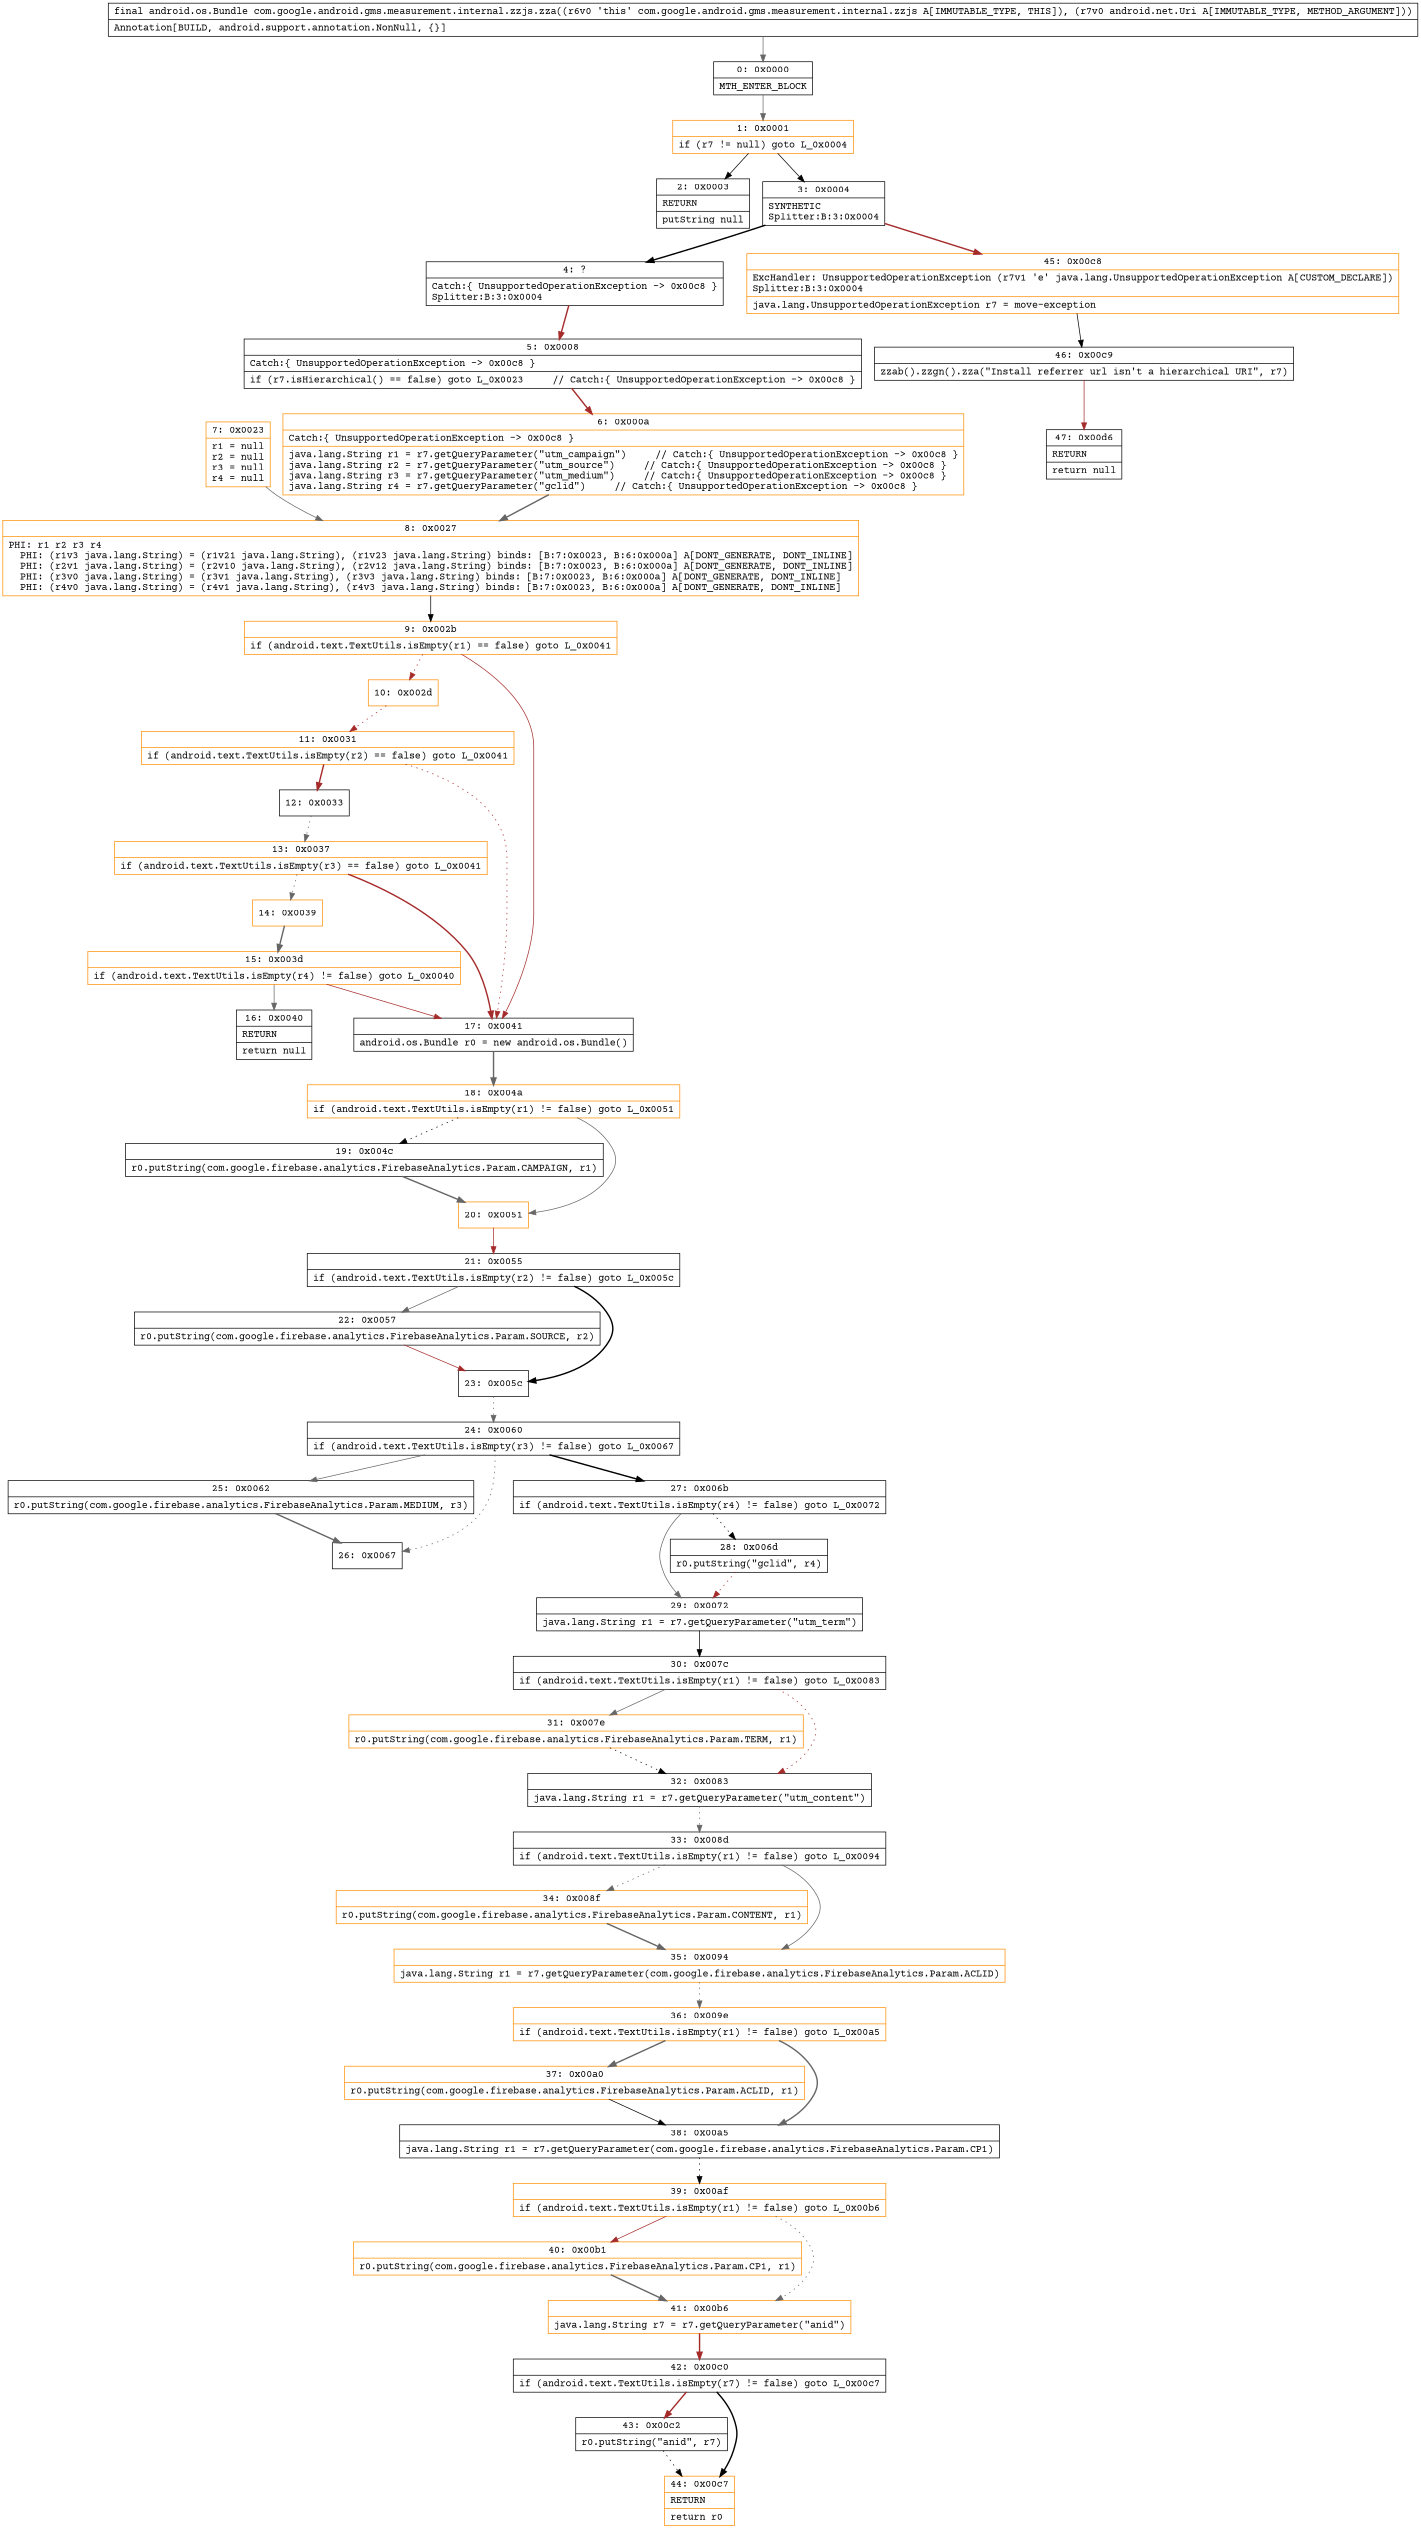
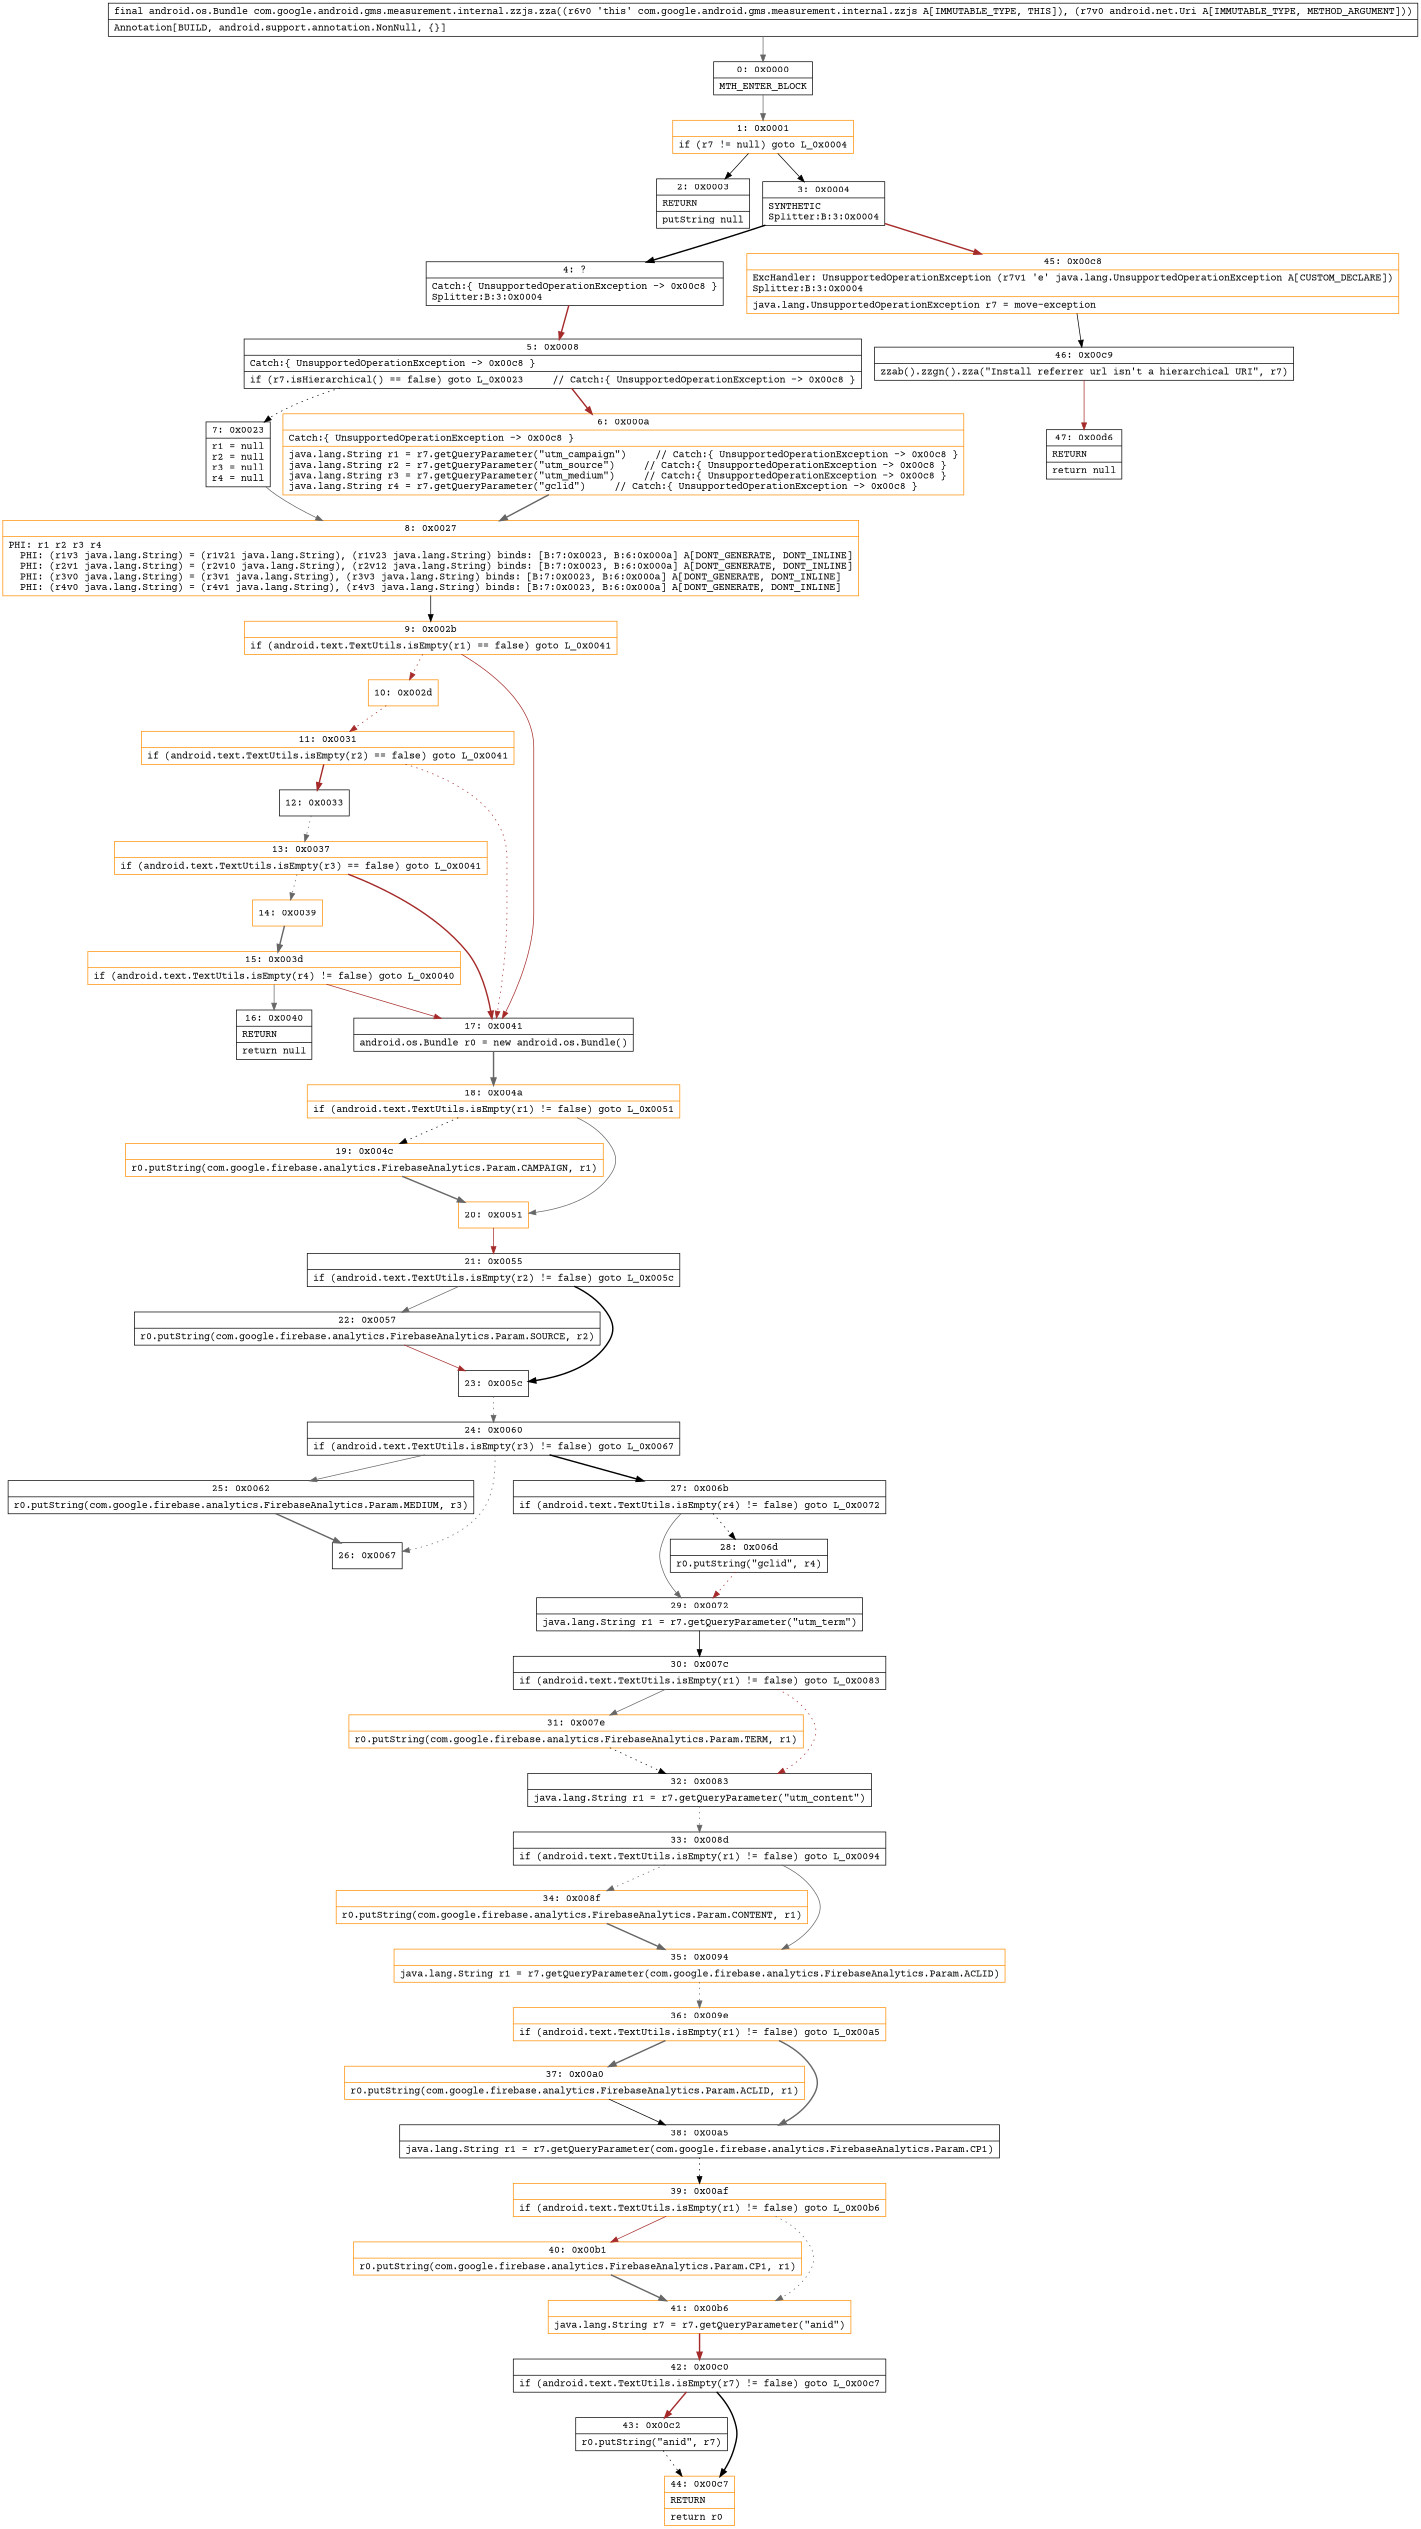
  digraph {
    fontname="Courier Prime"
    node [color=black fontname="Courier Prime" shape=record]
    edge [color=gray40 fontname="Courier Prime" style=solid]
    n1 [label="{0\:\ 0x0000|MTH_ENTER_BLOCK\l}"]
    n2 [color=darkorange label="{1\:\ 0x0001|if (r7 != null) goto L_0x0004\l}"]
    n3 [label="{2\:\ 0x0003|RETURN\l|putString null\l}"]
    n4 [label="{3\:\ 0x0004|SYNTHETIC\lSplitter:B:3:0x0004\l}"]
    n5 [label="{4\:\ ?|Catch:\{ UnsupportedOperationException \-\> 0x00c8 \}\lSplitter:B:3:0x0004\l}"]
    n6 [color=darkorange label="{45\:\ 0x00c8|ExcHandler: UnsupportedOperationException (r7v1 'e' java.lang.UnsupportedOperationException A[CUSTOM_DECLARE])\lSplitter:B:3:0x0004\l|java.lang.UnsupportedOperationException r7 = move\-exception\l}"]
    n7 [label="{5\:\ 0x0008|Catch:\{ UnsupportedOperationException \-\> 0x00c8 \}\l|if (r7.isHierarchical() == false) goto L_0x0023     \/\/ Catch:\{ UnsupportedOperationException \-\> 0x00c8 \}\l}"]
    n8 [label="{46\:\ 0x00c9|zzab().zzgn().zza(\"Install referrer url isn't a hierarchical URI\", r7)\l}"]
    n9 [color=darkorange label="{6\:\ 0x000a|Catch:\{ UnsupportedOperationException \-\> 0x00c8 \}\l|java.lang.String r1 = r7.getQueryParameter(\"utm_campaign\")     \/\/ Catch:\{ UnsupportedOperationException \-\> 0x00c8 \}\ljava.lang.String r2 = r7.getQueryParameter(\"utm_source\")     \/\/ Catch:\{ UnsupportedOperationException \-\> 0x00c8 \}\ljava.lang.String r3 = r7.getQueryParameter(\"utm_medium\")     \/\/ Catch:\{ UnsupportedOperationException \-\> 0x00c8 \}\ljava.lang.String r4 = r7.getQueryParameter(\"gclid\")     \/\/ Catch:\{ UnsupportedOperationException \-\> 0x00c8 \}\l}"]
-   n10 [color=darkorange label="{7\:\ 0x0023|r1 = null\lr2 = null\lr3 = null\lr4 = null\l}"]
+   n10 [label="{7\:\ 0x0023|r1 = null\lr2 = null\lr3 = null\lr4 = null\l}"]
    n11 [color=darkorange label="{8\:\ 0x0027|PHI: r1 r2 r3 r4 \l  PHI: (r1v3 java.lang.String) = (r1v21 java.lang.String), (r1v23 java.lang.String) binds: [B:7:0x0023, B:6:0x000a] A[DONT_GENERATE, DONT_INLINE]\l  PHI: (r2v1 java.lang.String) = (r2v10 java.lang.String), (r2v12 java.lang.String) binds: [B:7:0x0023, B:6:0x000a] A[DONT_GENERATE, DONT_INLINE]\l  PHI: (r3v0 java.lang.String) = (r3v1 java.lang.String), (r3v3 java.lang.String) binds: [B:7:0x0023, B:6:0x000a] A[DONT_GENERATE, DONT_INLINE]\l  PHI: (r4v0 java.lang.String) = (r4v1 java.lang.String), (r4v3 java.lang.String) binds: [B:7:0x0023, B:6:0x000a] A[DONT_GENERATE, DONT_INLINE]\l}"]
    n12 [color=darkorange label="{9\:\ 0x002b|if (android.text.TextUtils.isEmpty(r1) == false) goto L_0x0041\l}"]
    n13 [color=darkorange label="{10\:\ 0x002d}"]
    n14 [label="{17\:\ 0x0041|android.os.Bundle r0 = new android.os.Bundle()\l}"]
    n15 [color=darkorange label="{11\:\ 0x0031|if (android.text.TextUtils.isEmpty(r2) == false) goto L_0x0041\l}"]
    n16 [color=darkorange label="{18\:\ 0x004a|if (android.text.TextUtils.isEmpty(r1) != false) goto L_0x0051\l}"]
    n17 [label="{12\:\ 0x0033}"]
    n18 [color=darkorange label="{13\:\ 0x0037|if (android.text.TextUtils.isEmpty(r3) == false) goto L_0x0041\l}"]
    n19 [color=darkorange label="{14\:\ 0x0039}"]
    n20 [color=darkorange label="{15\:\ 0x003d|if (android.text.TextUtils.isEmpty(r4) != false) goto L_0x0040\l}"]
    n21 [label="{16\:\ 0x0040|RETURN\l|return null\l}"]
-   n22 [label="{19\:\ 0x004c|r0.putString(com.google.firebase.analytics.FirebaseAnalytics.Param.CAMPAIGN, r1)\l}"]
+   n22 [color=darkorange label="{19\:\ 0x004c|r0.putString(com.google.firebase.analytics.FirebaseAnalytics.Param.CAMPAIGN, r1)\l}"]
    n23 [color=darkorange label="{20\:\ 0x0051}"]
    n24 [label="{21\:\ 0x0055|if (android.text.TextUtils.isEmpty(r2) != false) goto L_0x005c\l}"]
    n25 [label="{22\:\ 0x0057|r0.putString(com.google.firebase.analytics.FirebaseAnalytics.Param.SOURCE, r2)\l}"]
    n26 [label="{23\:\ 0x005c}"]
    n27 [label="{24\:\ 0x0060|if (android.text.TextUtils.isEmpty(r3) != false) goto L_0x0067\l}"]
    n28 [label="{25\:\ 0x0062|r0.putString(com.google.firebase.analytics.FirebaseAnalytics.Param.MEDIUM, r3)\l}"]
    n29 [label="{26\:\ 0x0067}"]
    n30 [label="{27\:\ 0x006b|if (android.text.TextUtils.isEmpty(r4) != false) goto L_0x0072\l}"]
    n31 [label="{28\:\ 0x006d|r0.putString(\"gclid\", r4)\l}"]
    n32 [label="{29\:\ 0x0072|java.lang.String r1 = r7.getQueryParameter(\"utm_term\")\l}"]
    n33 [label="{30\:\ 0x007c|if (android.text.TextUtils.isEmpty(r1) != false) goto L_0x0083\l}"]
    n34 [color=darkorange label="{31\:\ 0x007e|r0.putString(com.google.firebase.analytics.FirebaseAnalytics.Param.TERM, r1)\l}"]
    n35 [label="{32\:\ 0x0083|java.lang.String r1 = r7.getQueryParameter(\"utm_content\")\l}"]
    n36 [label="{33\:\ 0x008d|if (android.text.TextUtils.isEmpty(r1) != false) goto L_0x0094\l}"]
    n37 [color=darkorange label="{34\:\ 0x008f|r0.putString(com.google.firebase.analytics.FirebaseAnalytics.Param.CONTENT, r1)\l}"]
    n38 [color=darkorange label="{35\:\ 0x0094|java.lang.String r1 = r7.getQueryParameter(com.google.firebase.analytics.FirebaseAnalytics.Param.ACLID)\l}"]
    n39 [color=darkorange label="{36\:\ 0x009e|if (android.text.TextUtils.isEmpty(r1) != false) goto L_0x00a5\l}"]
    n40 [color=darkorange label="{37\:\ 0x00a0|r0.putString(com.google.firebase.analytics.FirebaseAnalytics.Param.ACLID, r1)\l}"]
    n41 [label="{38\:\ 0x00a5|java.lang.String r1 = r7.getQueryParameter(com.google.firebase.analytics.FirebaseAnalytics.Param.CP1)\l}"]
    n42 [color=darkorange label="{39\:\ 0x00af|if (android.text.TextUtils.isEmpty(r1) != false) goto L_0x00b6\l}"]
    n43 [color=darkorange label="{40\:\ 0x00b1|r0.putString(com.google.firebase.analytics.FirebaseAnalytics.Param.CP1, r1)\l}"]
    n44 [color=darkorange label="{41\:\ 0x00b6|java.lang.String r7 = r7.getQueryParameter(\"anid\")\l}"]
    n45 [label="{42\:\ 0x00c0|if (android.text.TextUtils.isEmpty(r7) != false) goto L_0x00c7\l}"]
    n46 [label="{43\:\ 0x00c2|r0.putString(\"anid\", r7)\l}"]
    n47 [color=darkorange label="{44\:\ 0x00c7|RETURN\l|return r0\l}"]
    n48 [label="{47\:\ 0x00d6|RETURN\l|return null\l}"]
    n49 [label="{final android.os.Bundle com.google.android.gms.measurement.internal.zzjs.zza((r6v0 'this' com.google.android.gms.measurement.internal.zzjs A[IMMUTABLE_TYPE, THIS]), (r7v0 android.net.Uri A[IMMUTABLE_TYPE, METHOD_ARGUMENT]))  | Annotation[BUILD, android.support.annotation.NonNull, \{\}]\l}"]
    n1 -> n2
    n2 -> n3 [color=black]
    n2 -> n4 [color=black]
    n4 -> n5 [color=black style=bold]
    n4 -> n6 [color=brown style=bold]
    n5 -> n7 [color=brown style=bold]
    n6 -> n8 [color=black]
    n7 -> n9 [color=brown style=bold]
+   n7 -> n10 [color=black style=dotted]
    n8 -> n48 [color=brown]
    n9 -> n11 [style=bold]
    n10 -> n11
    n11 -> n12 [color=black]
    n12 -> n13 [color=brown style=dotted]
    n12 -> n14 [color=brown]
    n13 -> n15 [color=brown style=dotted]
    n14 -> n16 [style=bold]
    n15 -> n14 [color=brown style=dotted]
    n15 -> n17 [color=brown style=bold]
    n16 -> n22 [color=black style=dotted]
    n16 -> n23
    n17 -> n18 [style=dotted]
    n18 -> n14 [color=brown style=bold]
    n18 -> n19 [style=dotted]
    n19 -> n20 [style=bold]
    n20 -> n14 [color=brown]
    n20 -> n21
    n22 -> n23 [style=bold]
    n23 -> n24 [color=brown]
    n24 -> n25
    n24 -> n26 [color=black style=bold]
    n25 -> n26 [color=brown]
    n26 -> n27 [style=dotted]
    n27 -> n28
    n27 -> n29 [style=dotted]
    n27 -> n30 [color=black style=bold]
    n28 -> n29 [style=bold]
    n30 -> n31 [color=black style=dotted]
    n30 -> n32
    n31 -> n32 [color=brown style=dotted]
    n32 -> n33 [color=black]
    n33 -> n34
    n33 -> n35 [color=brown style=dotted]
    n34 -> n35 [color=black style=dotted]
    n35 -> n36 [style=dotted]
    n36 -> n37 [style=dotted]
    n36 -> n38
    n37 -> n38 [style=bold]
    n38 -> n39 [style=dotted]
    n39 -> n40 [style=bold]
    n39 -> n41 [style=bold]
    n40 -> n41 [color=black]
    n41 -> n42 [color=black style=dotted]
    n42 -> n43 [color=brown]
    n42 -> n44 [style=dotted]
    n43 -> n44 [style=bold]
    n44 -> n45 [color=brown style=bold]
    n45 -> n46 [color=brown style=bold]
    n45 -> n47 [color=black style=bold]
    n46 -> n47 [color=black style=dotted]
    n49 -> n1
  }
